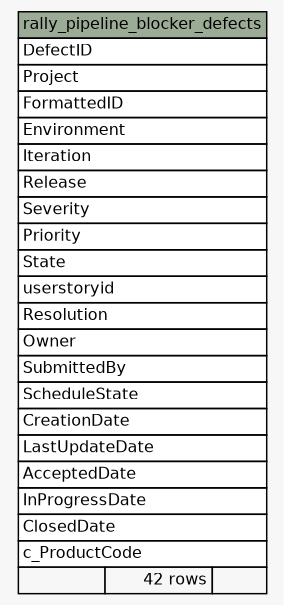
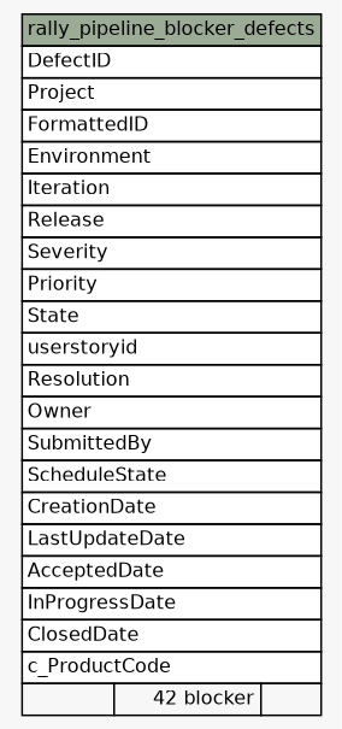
  digraph {
    bgcolor="#f7f7f7"
    fontname=Helvetica
    fontsize=11
    nodesep=0.18
    rankdir=RL
    ranksep=0.46
-   n1 [fontname=Helvetica fontsize=11 label=<     <TABLE BORDER="0" CELLBORDER="1" CELLSPACING="0" BGCOLOR="#ffffff">       <TR><TD COLSPAN="3" BGCOLOR="#9bab96" ALIGN="CENTER">rally_pipeline_blocker_defects</TD></TR>       <TR><TD PORT="DefectID" COLSPAN="3" ALIGN="LEFT">DefectID</TD></TR>       <TR><TD PORT="Project" COLSPAN="3" ALIGN="LEFT">Project</TD></TR>       <TR><TD PORT="FormattedID" COLSPAN="3" ALIGN="LEFT">FormattedID</TD></TR>       <TR><TD PORT="Environment" COLSPAN="3" ALIGN="LEFT">Environment</TD></TR>       <TR><TD PORT="Iteration" COLSPAN="3" ALIGN="LEFT">Iteration</TD></TR>       <TR><TD PORT="Release" COLSPAN="3" ALIGN="LEFT">Release</TD></TR>       <TR><TD PORT="Severity" COLSPAN="3" ALIGN="LEFT">Severity</TD></TR>       <TR><TD PORT="Priority" COLSPAN="3" ALIGN="LEFT">Priority</TD></TR>       <TR><TD PORT="State" COLSPAN="3" ALIGN="LEFT">State</TD></TR>       <TR><TD PORT="userstoryid" COLSPAN="3" ALIGN="LEFT">userstoryid</TD></TR>       <TR><TD PORT="Resolution" COLSPAN="3" ALIGN="LEFT">Resolution</TD></TR>       <TR><TD PORT="Owner" COLSPAN="3" ALIGN="LEFT">Owner</TD></TR>       <TR><TD PORT="SubmittedBy" COLSPAN="3" ALIGN="LEFT">SubmittedBy</TD></TR>       <TR><TD PORT="ScheduleState" COLSPAN="3" ALIGN="LEFT">ScheduleState</TD></TR>       <TR><TD PORT="CreationDate" COLSPAN="3" ALIGN="LEFT">CreationDate</TD></TR>       <TR><TD PORT="LastUpdateDate" COLSPAN="3" ALIGN="LEFT">LastUpdateDate</TD></TR>       <TR><TD PORT="AcceptedDate" COLSPAN="3" ALIGN="LEFT">AcceptedDate</TD></TR>       <TR><TD PORT="InProgressDate" COLSPAN="3" ALIGN="LEFT">InProgressDate</TD></TR>       <TR><TD PORT="ClosedDate" COLSPAN="3" ALIGN="LEFT">ClosedDate</TD></TR>       <TR><TD PORT="c_ProductCode" COLSPAN="3" ALIGN="LEFT">c_ProductCode</TD></TR>       <TR><TD ALIGN="LEFT" BGCOLOR="#f7f7f7">  </TD><TD ALIGN="RIGHT" BGCOLOR="#f7f7f7">42 rows</TD><TD ALIGN="RIGHT" BGCOLOR="#f7f7f7">  </TD></TR>     </TABLE>> shape=plaintext]
+   n1 [fontname=Helvetica fontsize=11 label=<     <TABLE BORDER="0" CELLBORDER="1" CELLSPACING="0" BGCOLOR="#ffffff">       <TR><TD COLSPAN="3" BGCOLOR="#9bab96" ALIGN="CENTER">rally_pipeline_blocker_defects</TD></TR>       <TR><TD PORT="DefectID" COLSPAN="3" ALIGN="LEFT">DefectID</TD></TR>       <TR><TD PORT="Project" COLSPAN="3" ALIGN="LEFT">Project</TD></TR>       <TR><TD PORT="FormattedID" COLSPAN="3" ALIGN="LEFT">FormattedID</TD></TR>       <TR><TD PORT="Environment" COLSPAN="3" ALIGN="LEFT">Environment</TD></TR>       <TR><TD PORT="Iteration" COLSPAN="3" ALIGN="LEFT">Iteration</TD></TR>       <TR><TD PORT="Release" COLSPAN="3" ALIGN="LEFT">Release</TD></TR>       <TR><TD PORT="Severity" COLSPAN="3" ALIGN="LEFT">Severity</TD></TR>       <TR><TD PORT="Priority" COLSPAN="3" ALIGN="LEFT">Priority</TD></TR>       <TR><TD PORT="State" COLSPAN="3" ALIGN="LEFT">State</TD></TR>       <TR><TD PORT="userstoryid" COLSPAN="3" ALIGN="LEFT">userstoryid</TD></TR>       <TR><TD PORT="Resolution" COLSPAN="3" ALIGN="LEFT">Resolution</TD></TR>       <TR><TD PORT="Owner" COLSPAN="3" ALIGN="LEFT">Owner</TD></TR>       <TR><TD PORT="SubmittedBy" COLSPAN="3" ALIGN="LEFT">SubmittedBy</TD></TR>       <TR><TD PORT="ScheduleState" COLSPAN="3" ALIGN="LEFT">ScheduleState</TD></TR>       <TR><TD PORT="CreationDate" COLSPAN="3" ALIGN="LEFT">CreationDate</TD></TR>       <TR><TD PORT="LastUpdateDate" COLSPAN="3" ALIGN="LEFT">LastUpdateDate</TD></TR>       <TR><TD PORT="AcceptedDate" COLSPAN="3" ALIGN="LEFT">AcceptedDate</TD></TR>       <TR><TD PORT="InProgressDate" COLSPAN="3" ALIGN="LEFT">InProgressDate</TD></TR>       <TR><TD PORT="ClosedDate" COLSPAN="3" ALIGN="LEFT">ClosedDate</TD></TR>       <TR><TD PORT="c_ProductCode" COLSPAN="3" ALIGN="LEFT">c_ProductCode</TD></TR>       <TR><TD ALIGN="LEFT" BGCOLOR="#f7f7f7">  </TD><TD ALIGN="RIGHT" BGCOLOR="#f7f7f7">42 blocker</TD><TD ALIGN="RIGHT" BGCOLOR="#f7f7f7">  </TD></TR>     </TABLE>> shape=plaintext]
  }
